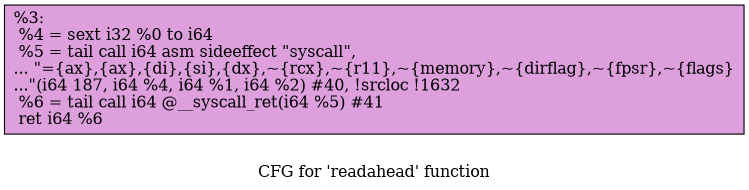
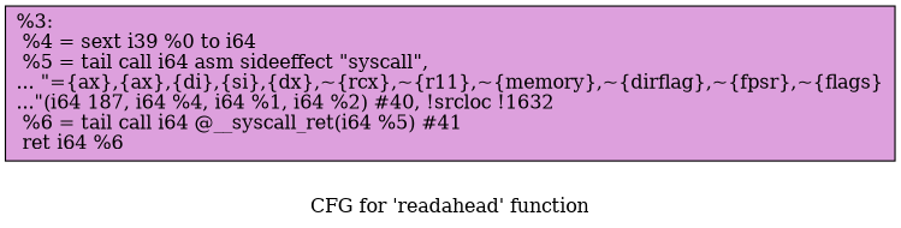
  digraph {
    label="CFG for 'readahead' function"
-   n1 [label="{%3:\l  %4 = sext i32 %0 to i64\l  %5 = tail call i64 asm sideeffect \"syscall\",\l... \"=\{ax\},\{ax\},\{di\},\{si\},\{dx\},~\{rcx\},~\{r11\},~\{memory\},~\{dirflag\},~\{fpsr\},~\{flags\}\l...\"(i64 187, i64 %4, i64 %1, i64 %2) #40, !srcloc !1632\l  %6 = tail call i64 @__syscall_ret(i64 %5) #41\l  ret i64 %6\l}" shape=record style=filled fillcolor=plum]
+   n1 [label="{%3:\l  %4 = sext i39 %0 to i64\l  %5 = tail call i64 asm sideeffect \"syscall\",\l... \"=\{ax\},\{ax\},\{di\},\{si\},\{dx\},~\{rcx\},~\{r11\},~\{memory\},~\{dirflag\},~\{fpsr\},~\{flags\}\l...\"(i64 187, i64 %4, i64 %1, i64 %2) #40, !srcloc !1632\l  %6 = tail call i64 @__syscall_ret(i64 %5) #41\l  ret i64 %6\l}" shape=record style=filled fillcolor=plum]
  }
